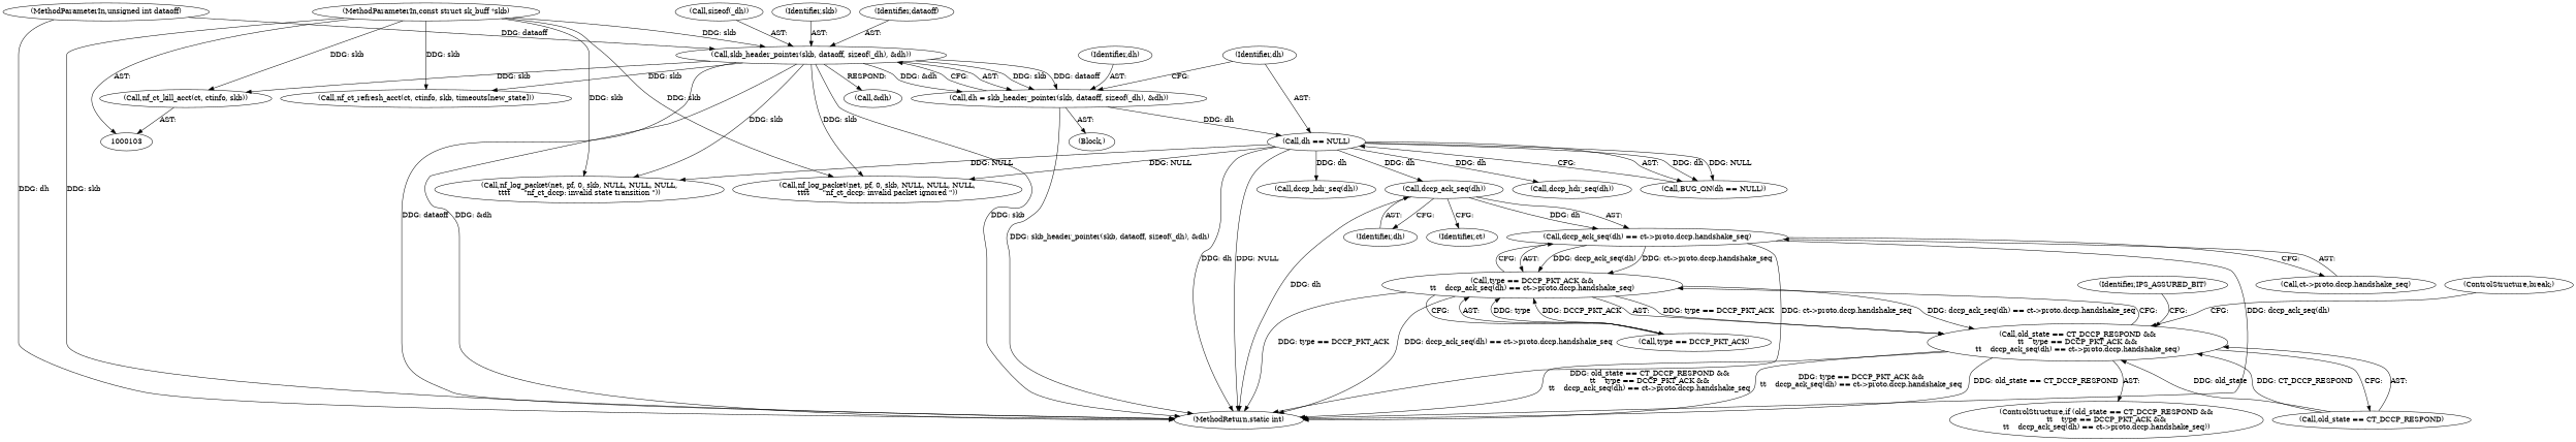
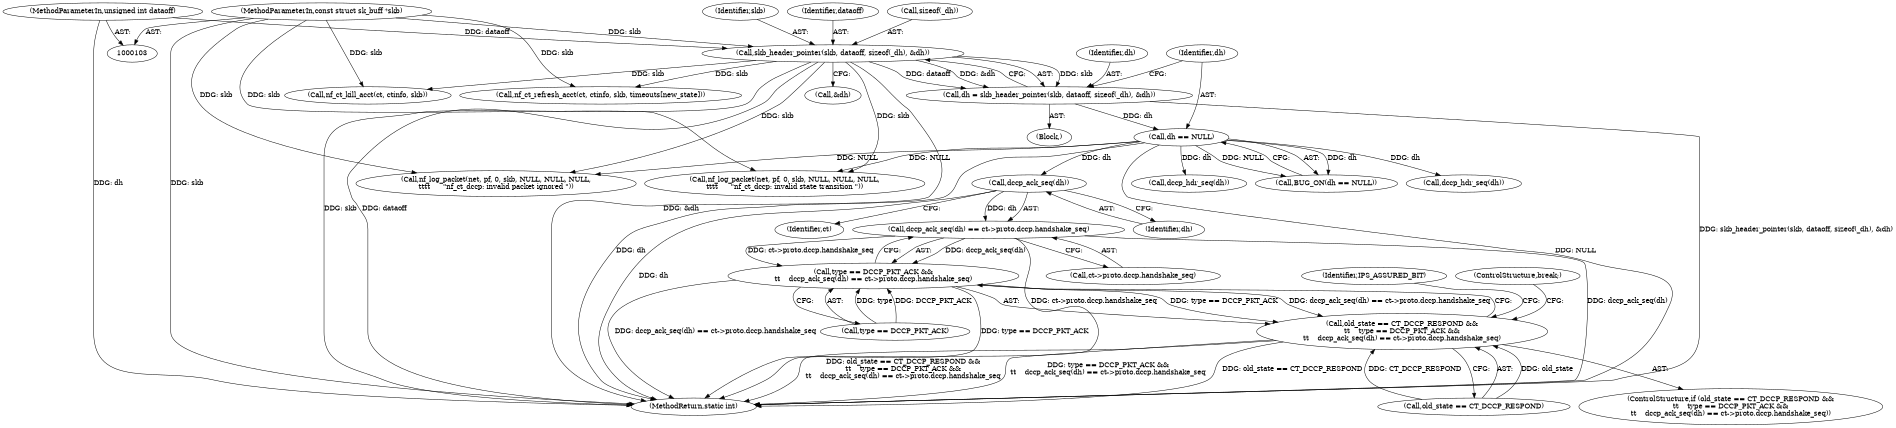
  digraph {
    n1 [label="(Call,dccp_ack_seq(dh) == ct->proto.dccp.handshake_seq)"]
    n2 [label="(Call,type == DCCP_PKT_ACK &&\n\t\t    dccp_ack_seq(dh) == ct->proto.dccp.handshake_seq)"]
    n3 [label="(Call,ct->proto.dccp.handshake_seq)"]
    n4 [label="(MethodReturn,static int)"]
    n5 [label="(Call,old_state == CT_DCCP_RESPOND &&\n\t\t    type == DCCP_PKT_ACK &&\n\t\t    dccp_ack_seq(dh) == ct->proto.dccp.handshake_seq)"]
    n6 [label="(Call,type == DCCP_PKT_ACK)"]
    n7 [label="(Call,dccp_ack_seq(dh))"]
    n8 [label="(Identifier,dh)"]
    n9 [label="(Identifier,ct)"]
    n10 [label="(Call,dh == NULL)"]
    n11 [label="(Call,dccp_hdr_seq(dh))"]
    n12 [label="(Call,nf_log_packet(net, pf, 0, skb, NULL, NULL, NULL,\n\t\t\t\t      \"nf_ct_dccp: invalid state transition \"))"]
    n13 [label="(Call,BUG_ON(dh == NULL))"]
    n14 [label="(Call,nf_log_packet(net, pf, 0, skb, NULL, NULL, NULL,\n\t\t\t\t      \"nf_ct_dccp: invalid packet ignored \"))"]
    n15 [label="(Call,dccp_hdr_seq(dh))"]
    n16 [label="(Call,dh = skb_header_pointer(skb, dataoff, sizeof(_dh), &dh))"]
    n17 [label="(Call,skb_header_pointer(skb, dataoff, sizeof(_dh), &dh))"]
    n18 [label="(Block,)"]
    n19 [label="(Call,&dh)"]
    n20 [label="(Call,nf_ct_kill_acct(ct, ctinfo, skb))"]
    n21 [label="(Call,nf_ct_refresh_acct(ct, ctinfo, skb, timeouts[new_state]))"]
    n22 [label="(MethodParameterIn,const struct sk_buff *skb)"]
    1000103
    n24 [label="(MethodParameterIn,unsigned int dataoff)"]
    n25 [label="(ControlStructure,if (old_state == CT_DCCP_RESPOND &&\n\t\t    type == DCCP_PKT_ACK &&\n\t\t    dccp_ack_seq(dh) == ct->proto.dccp.handshake_seq))"]
    n26 [label="(Call,old_state == CT_DCCP_RESPOND)"]
    n27 [label="(ControlStructure,break;)"]
    n28 [label="(Call,sizeof(_dh))"]
    n29 [label="(Identifier,dh)"]
    n30 [label="(Identifier,skb)"]
    n31 [label="(Identifier,IPS_ASSURED_BIT)"]
    n32 [label="(Identifier,dh)"]
    n33 [label="(Identifier,dataoff)"]
    n1 -> n2 [label="AST: "]
    n1 -> n2 [label="DDG: dccp_ack_seq(dh)"]
    n1 -> n2 [label="DDG: ct->proto.dccp.handshake_seq"]
    n1 -> n3 [label="CFG: "]
    n1 -> n4 [label="DDG: ct->proto.dccp.handshake_seq"]
    n1 -> n4 [label="DDG: dccp_ack_seq(dh)"]
    n2 -> n1 [label="CFG: "]
    n2 -> n4 [label="DDG: type == DCCP_PKT_ACK"]
    n2 -> n4 [label="DDG: dccp_ack_seq(dh) == ct->proto.dccp.handshake_seq"]
    n2 -> n5 [label="AST: "]
    n2 -> n5 [label="DDG: type == DCCP_PKT_ACK"]
    n2 -> n5 [label="DDG: dccp_ack_seq(dh) == ct->proto.dccp.handshake_seq"]
    n2 -> n6 [label="CFG: "]
    n3 -> n1 [label="AST: "]
    n5 -> n2 [label="CFG: "]
    n5 -> n4 [label="DDG: old_state == CT_DCCP_RESPOND"]
    n5 -> n4 [label="DDG: old_state == CT_DCCP_RESPOND &&\n\t\t    type == DCCP_PKT_ACK &&\n\t\t    dccp_ack_seq(dh) == ct->proto.dccp.handshake_seq"]
    n5 -> n4 [label="DDG: type == DCCP_PKT_ACK &&\n\t\t    dccp_ack_seq(dh) == ct->proto.dccp.handshake_seq"]
    n5 -> n25 [label="AST: "]
    n5 -> n26 [label="CFG: "]
    n6 -> n2 [label="AST: "]
    n6 -> n2 [label="DDG: type"]
    n6 -> n2 [label="DDG: DCCP_PKT_ACK"]
    n7 -> n1 [label="AST: "]
    n7 -> n1 [label="DDG: dh"]
    n7 -> n4 [label="DDG: dh"]
    n7 -> n8 [label="CFG: "]
    n7 -> n9 [label="CFG: "]
    n8 -> n7 [label="AST: "]
    n10 -> n4 [label="DDG: dh"]
    n10 -> n4 [label="DDG: NULL"]
    n10 -> n7 [label="DDG: dh"]
    n10 -> n11 [label="DDG: dh"]
    n10 -> n12 [label="DDG: NULL"]
    n10 -> n13 [label="AST: "]
    n10 -> n13 [label="DDG: dh"]
    n10 -> n13 [label="DDG: NULL"]
    n10 -> n14 [label="DDG: NULL"]
    n10 -> n15 [label="DDG: dh"]
    n13 -> n10 [label="CFG: "]
    n16 -> n4 [label="DDG: skb_header_pointer(skb, dataoff, sizeof(_dh), &dh)"]
    n16 -> n10 [label="DDG: dh"]
    n16 -> n17 [label="CFG: "]
    n16 -> n18 [label="AST: "]
    n17 -> n4 [label="DDG: dataoff"]
    n17 -> n4 [label="DDG: &dh"]
    n17 -> n4 [label="DDG: skb"]
    n17 -> n12 [label="DDG: skb"]
    n17 -> n14 [label="DDG: skb"]
    n17 -> n16 [label="AST: "]
    n17 -> n16 [label="DDG: skb"]
    n17 -> n16 [label="DDG: dataoff"]
    n17 -> n16 [label="DDG: &dh"]
-   n17 -> n19 [label="RESPOND: "]
+   n17 -> n19 [label="CFG: "]
    n17 -> n20 [label="DDG: skb"]
    n17 -> n21 [label="DDG: skb"]
    n22 -> n4 [label="DDG: skb"]
    n22 -> n12 [label="DDG: skb"]
    n22 -> n14 [label="DDG: skb"]
    n22 -> n17 [label="DDG: skb"]
    n22 -> n20 [label="DDG: skb"]
    n22 -> n21 [label="DDG: skb"]
    n22 -> 1000103 [label="AST: "]
    n24 -> n4 [label="DDG: dh"]
    n24 -> n17 [label="DDG: dataoff"]
-   n20 -> 1000103 [label="AST: "]
+   n24 -> 1000103 [label="AST: "]
    n26 -> n5 [label="AST: "]
    n26 -> n5 [label="DDG: old_state"]
    n26 -> n5 [label="DDG: CT_DCCP_RESPOND"]
    n27 -> n5 [label="CFG: "]
    n28 -> n17 [label="AST: "]
    n29 -> n16 [label="AST: "]
    n30 -> n17 [label="AST: "]
    n31 -> n5 [label="CFG: "]
    n32 -> n10 [label="AST: "]
    n32 -> n16 [label="CFG: "]
    n33 -> n17 [label="AST: "]
  }
